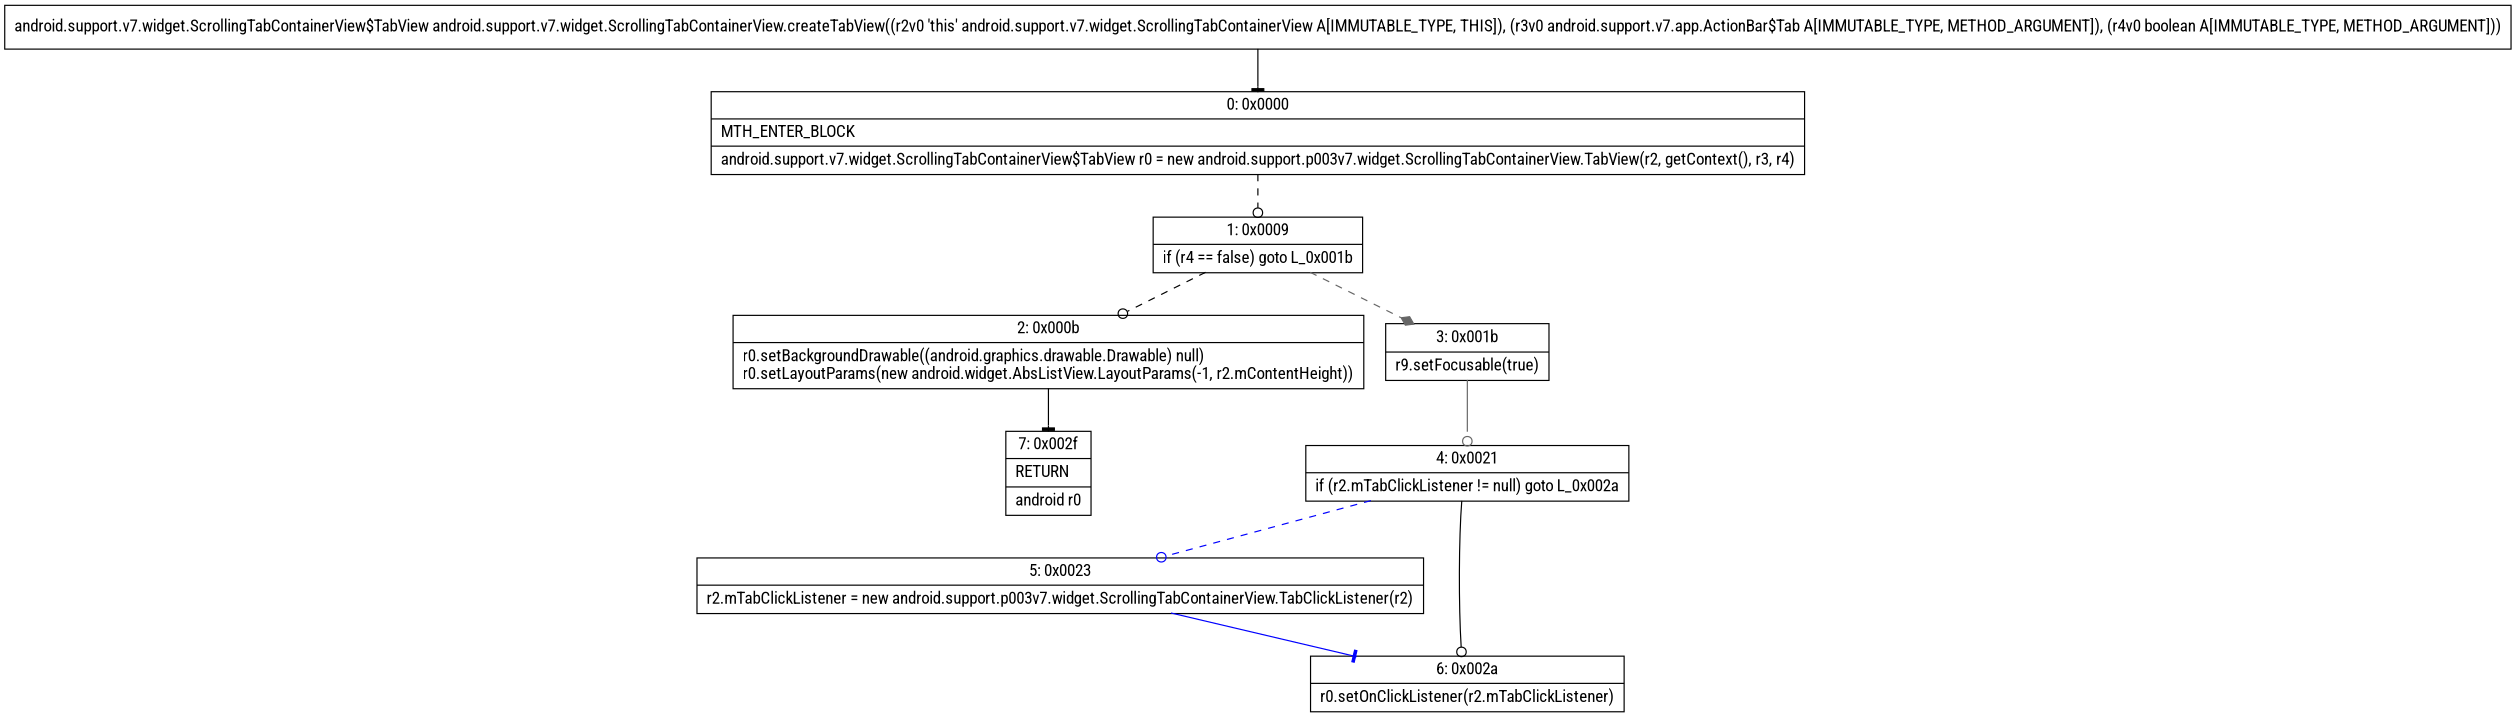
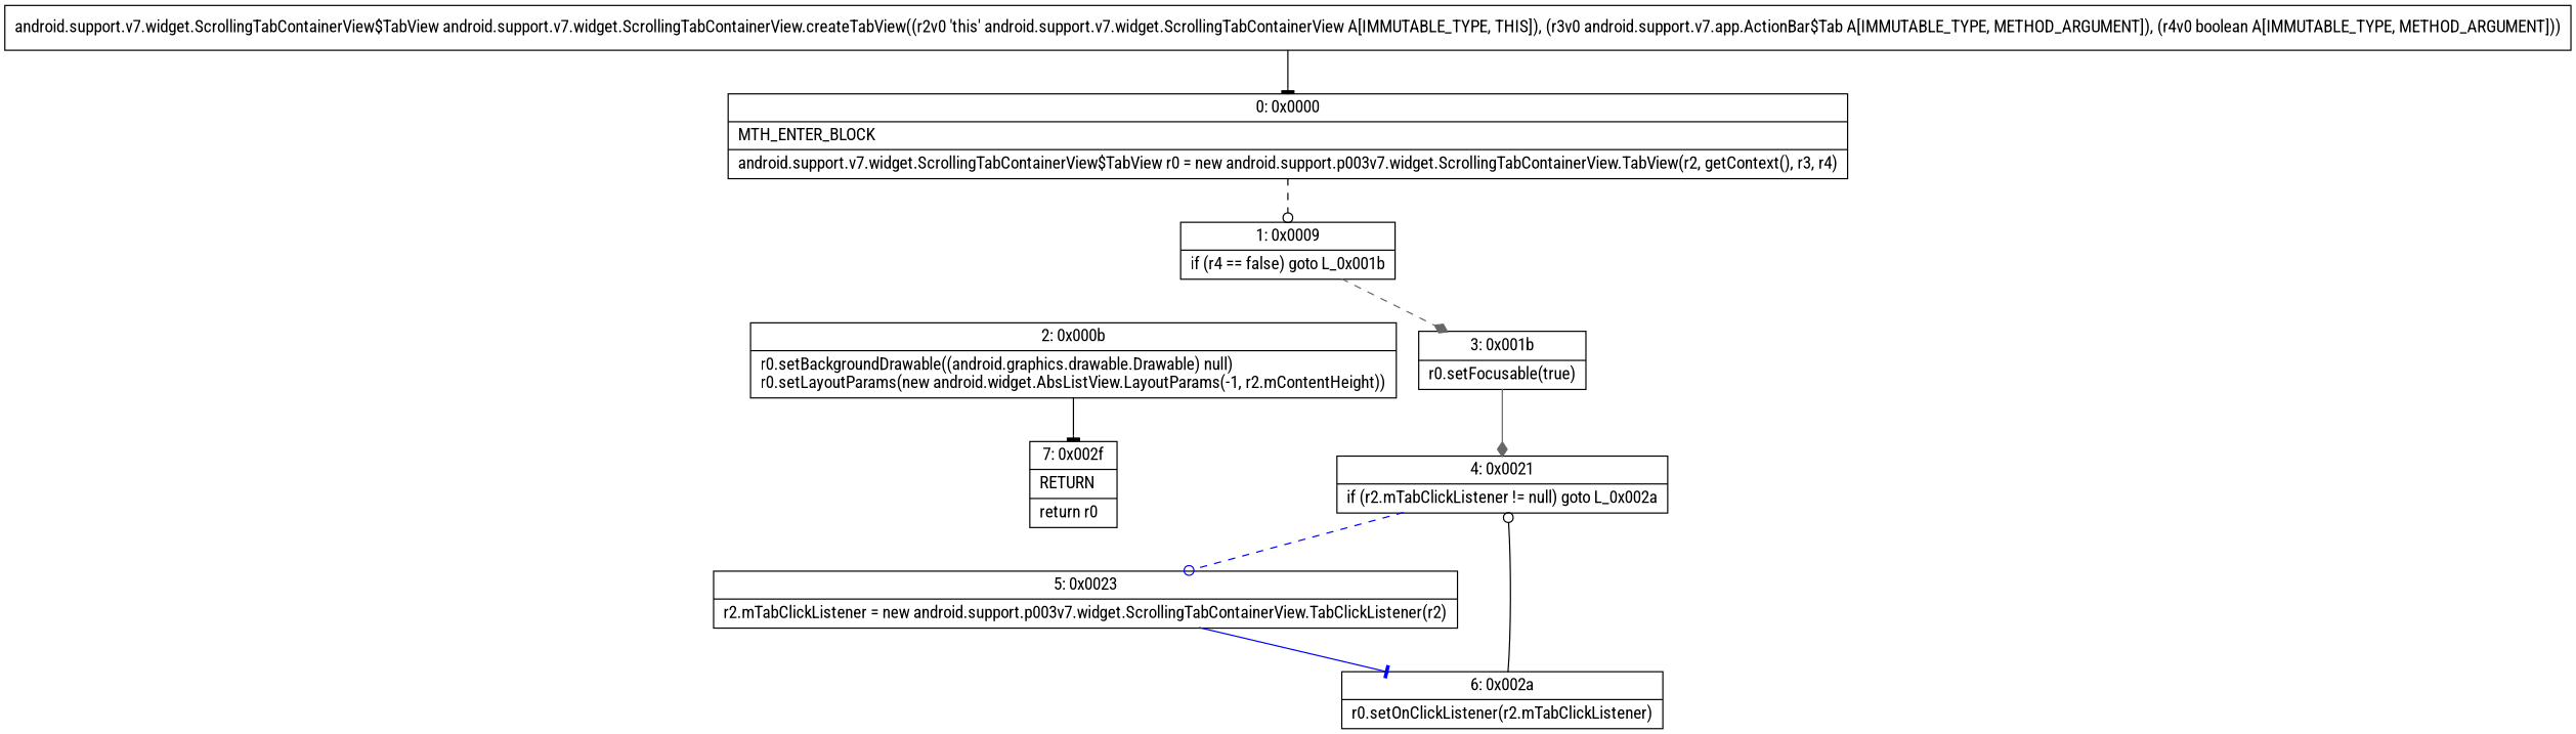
  digraph {
    fontname="Roboto Condensed"
    node [fontname="Roboto Condensed" shape=record]
    edge [arrowhead=odot color=black fontname="Roboto Condensed"]
    n1 [label="{0\:\ 0x0000|MTH_ENTER_BLOCK\l|android.support.v7.widget.ScrollingTabContainerView$TabView r0 = new android.support.p003v7.widget.ScrollingTabContainerView.TabView(r2, getContext(), r3, r4)\l}"]
    n2 [label="{1\:\ 0x0009|if (r4 == false) goto L_0x001b\l}"]
    n3 [label="{2\:\ 0x000b|r0.setBackgroundDrawable((android.graphics.drawable.Drawable) null)\lr0.setLayoutParams(new android.widget.AbsListView.LayoutParams(\-1, r2.mContentHeight))\l}"]
-   n4 [label="{3\:\ 0x001b|r9.setFocusable(true)\l}"]
-   n5 [label="{7\:\ 0x002f|RETURN\l|android r0\l}"]
+   n4 [label="{3\:\ 0x001b|r0.setFocusable(true)\l}"]
+   n5 [label="{7\:\ 0x002f|RETURN\l|return r0\l}"]
    n6 [label="{4\:\ 0x0021|if (r2.mTabClickListener != null) goto L_0x002a\l}"]
    n7 [label="{5\:\ 0x0023|r2.mTabClickListener = new android.support.p003v7.widget.ScrollingTabContainerView.TabClickListener(r2)\l}"]
    n8 [label="{6\:\ 0x002a|r0.setOnClickListener(r2.mTabClickListener)\l}"]
    n9 [label="{android.support.v7.widget.ScrollingTabContainerView$TabView android.support.v7.widget.ScrollingTabContainerView.createTabView((r2v0 'this' android.support.v7.widget.ScrollingTabContainerView A[IMMUTABLE_TYPE, THIS]), (r3v0 android.support.v7.app.ActionBar$Tab A[IMMUTABLE_TYPE, METHOD_ARGUMENT]), (r4v0 boolean A[IMMUTABLE_TYPE, METHOD_ARGUMENT])) }"]
    n1 -> n2 [style=dashed]
-   n2 -> n3 [style=dashed]
    n2 -> n4 [arrowhead=diamond color=gray40 style=dashed]
    n3 -> n5 [arrowhead=tee]
-   n4 -> n6 [color=gray40]
+   n4 -> n6 [arrowhead=diamond color=gray40]
    n6 -> n7 [color=blue style=dashed]
-   n6 -> n8
+   n8 -> n6
    n7 -> n8 [arrowhead=tee color=blue]
    n9 -> n1 [arrowhead=tee]
  }
